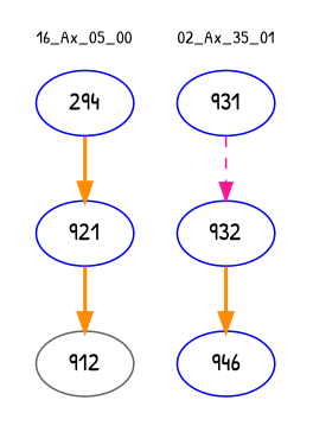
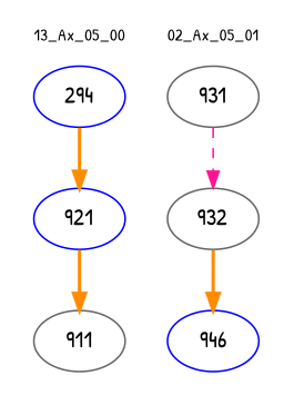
  digraph {
    fontname="Patrick Hand"
    node [color=blue fontname="Patrick Hand"]
    edge [color=darkorange fontname="Patrick Hand" style=bold]
    n1 [label=294]
    n2 [label=921]
-   n3 [color=gray40 label=912]
-   n4 [label=931]
-   n5 [label=932]
+   n3 [color=gray40 label=911]
+   n4 [color=gray40 label=931]
+   n5 [color=gray40 label=932]
    n6 [label=946]
    subgraph cluster_1 {
      color=white
      fontsize=10
-     label="16_Ax_05_00"
+     label="13_Ax_05_00"
      n1
      n2
      n3
    }
    subgraph cluster_2 {
      color=white
      fontsize=10
-     label="02_Ax_35_01"
+     label="02_Ax_05_01"
      n4
      n5
      n6
    }
    n1 -> n2
    n2 -> n3
    n4 -> n5 [color=deeppink style=dashed]
    n5 -> n6
  }
